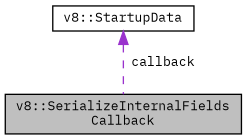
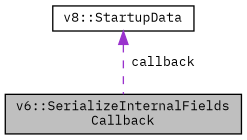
  digraph {
    fontname="IBM Plex Mono"
    node [color=black fontname="IBM Plex Mono" fontsize=10 shape=record style=filled]
-   n1 [fillcolor=grey75 fontcolor=black height=0.2 label="v8::SerializeInternalFields\lCallback" width=0.4]
+   n1 [fillcolor=grey75 fontcolor=black height=0.2 label="v6::SerializeInternalFields\lCallback" width=0.4]
    n2 [fillcolor=white height=0.2 label="v8::StartupData" width=0.4]
    n2 -> n1 [color=darkorchid3 dir=back fontname="IBM Plex Mono" fontsize=10 label=" callback" labelfontname=Helvetica labelfontsize=10 style=dashed]
  }
